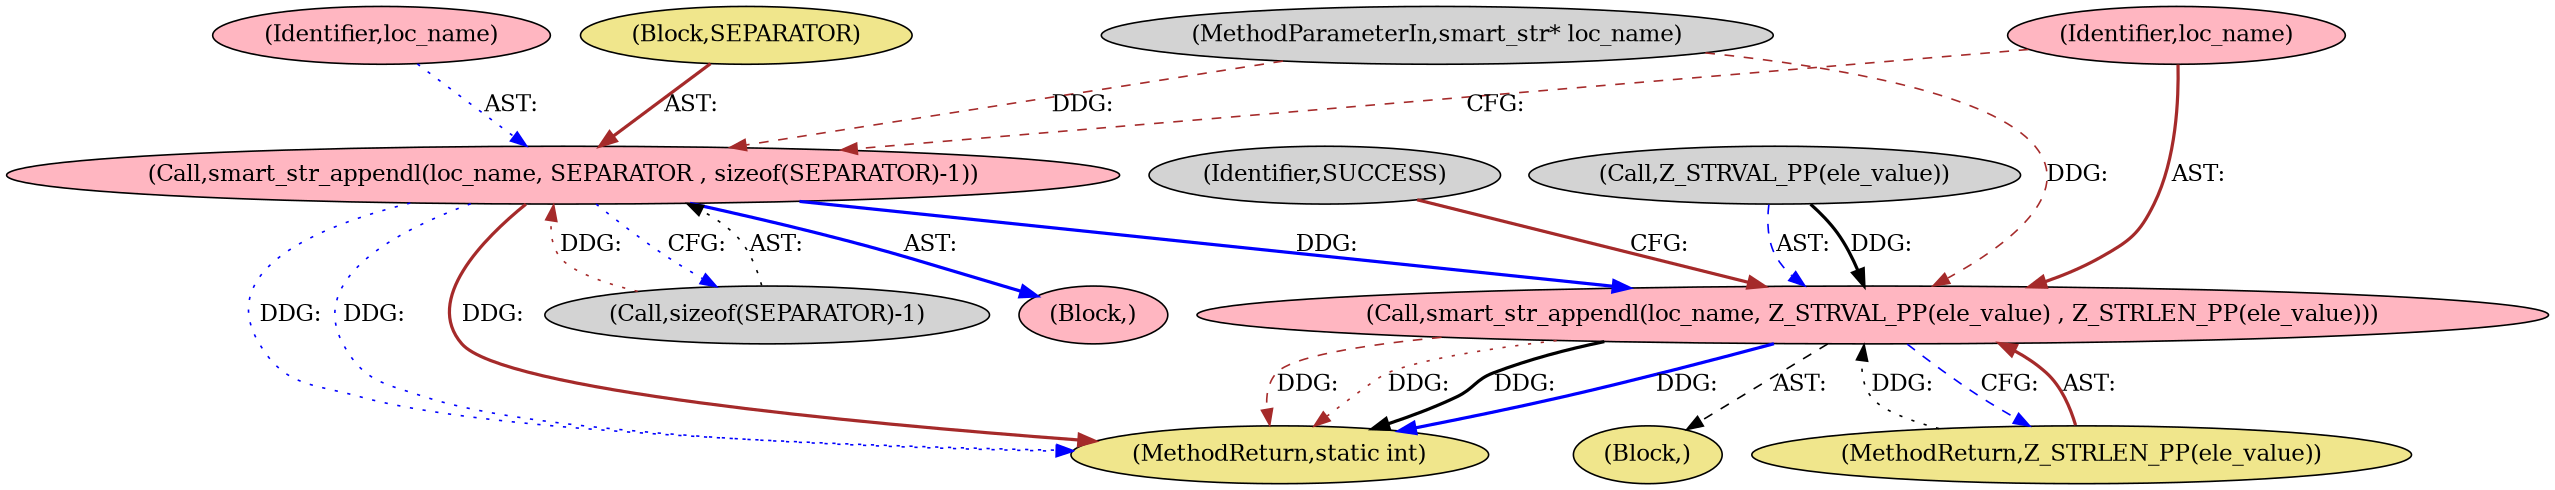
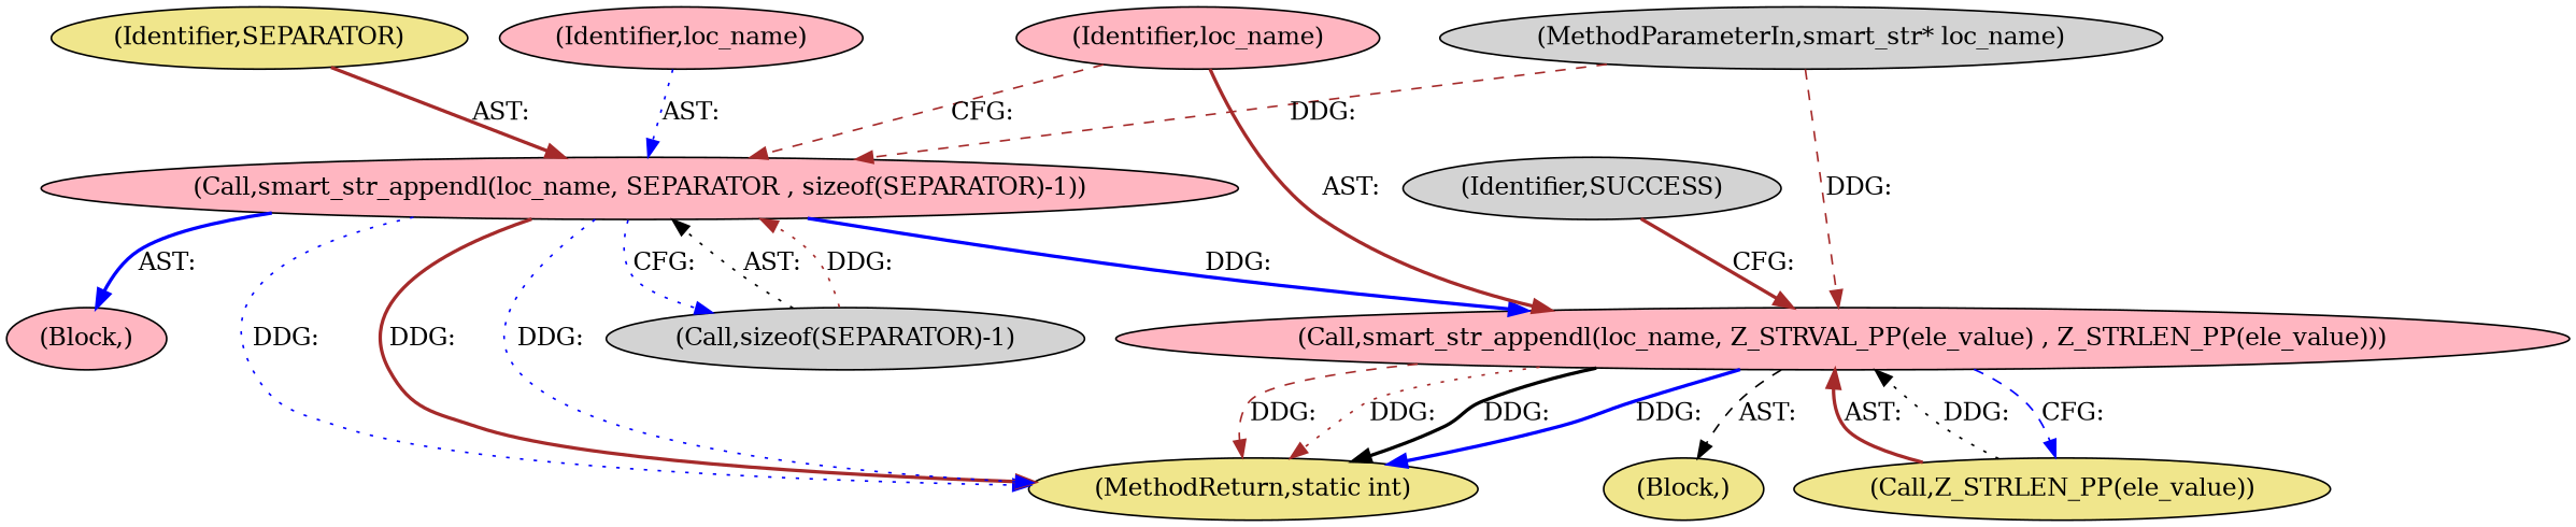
  digraph {
    node [fillcolor=lightpink style=filled]
    edge [color=brown style=bold]
    n1 [fillcolor=lightgrey label="(MethodParameterIn,smart_str* loc_name)"]
    n2 [label="(Call,smart_str_appendl(loc_name, SEPARATOR , sizeof(SEPARATOR)-1))"]
    n3 [label="(Call,smart_str_appendl(loc_name, Z_STRVAL_PP(ele_value) , Z_STRLEN_PP(ele_value)))"]
    n4 [fillcolor=khaki label="(MethodReturn,static int)"]
    n5 [fillcolor=lightgrey label="(Call,sizeof(SEPARATOR)-1)"]
    n6 [label="(Block,)"]
    n7 [fillcolor=khaki label="(Block,)"]
-   n8 [fillcolor=khaki label="(MethodReturn,Z_STRLEN_PP(ele_value))"]
-   n9 [fillcolor=lightgrey label="(Call,Z_STRVAL_PP(ele_value))"]
+   n8 [fillcolor=khaki label="(Call,Z_STRLEN_PP(ele_value))"]
    n10 [label="(Identifier,loc_name)"]
    n11 [label="(Identifier,loc_name)"]
-   n12 [fillcolor=khaki label="(Block,SEPARATOR)"]
+   n12 [fillcolor=khaki label="(Identifier,SEPARATOR)"]
    n13 [fillcolor=lightgrey label="(Identifier,SUCCESS)"]
    n1 -> n2 [label="DDG: " style=dashed]
    n1 -> n3 [label="DDG: " style=dashed]
    n2 -> n3 [color=blue label="DDG: "]
    n2 -> n4 [color=blue label="DDG: " style=dotted]
    n2 -> n4 [label="DDG: "]
    n2 -> n4 [color=blue label="DDG: " style=dotted]
    n2 -> n5 [color=blue label="CFG: " style=dotted]
    n2 -> n6 [color=blue label="AST: "]
    n3 -> n4 [label="DDG: " style=dotted]
    n3 -> n4 [color=black label="DDG: "]
    n3 -> n4 [color=blue label="DDG: "]
    n3 -> n4 [label="DDG: " style=dashed]
    n3 -> n7 [color=black label="AST: " style=dashed]
    n3 -> n8 [color=blue label="CFG: " style=dashed]
    n5 -> n2 [color=black label="AST: " style=dotted]
    n5 -> n2 [label="DDG: " style=dotted]
    n8 -> n3 [label="AST: "]
    n8 -> n3 [color=black label="DDG: " style=dotted]
-   n9 -> n3 [color=blue label="AST: " style=dashed]
-   n9 -> n3 [color=black label="DDG: "]
    n10 -> n2 [color=blue label="AST: " style=dotted]
    n11 -> n2 [label="CFG: " style=dashed]
    n11 -> n3 [label="AST: "]
    n12 -> n2 [label="AST: "]
    n13 -> n3 [label="CFG: "]
  }
